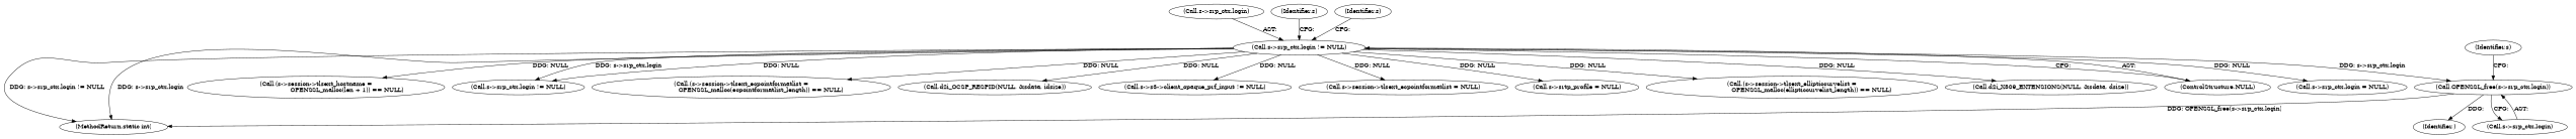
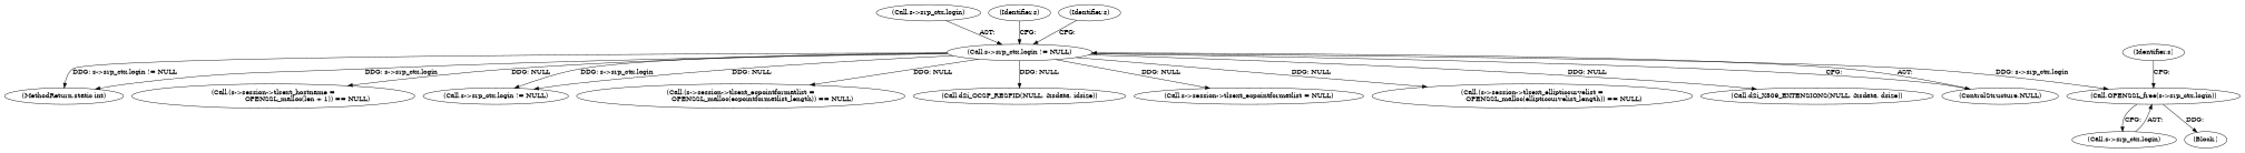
  digraph {
    n1 [label="(Call,OPENSSL_free(s->srp_ctx.login))"]
    n2 [label="(Call,s->srp_ctx.login)"]
-   n3 [label="(Identifier,)"]
+   n3 [label="(Block,)"]
    n4 [label="(MethodReturn,static int)"]
    n5 [label="(Call,s->srp_ctx.login != NULL)"]
    n6 [label="(Call,(s->session->tlsext_hostname =\n                                 OPENSSL_malloc(len + 1)) == NULL)"]
    n7 [label="(Call,s->srp_ctx.login != NULL)"]
    n8 [label="(Call,(s->session->tlsext_ecpointformatlist =\n                     OPENSSL_malloc(ecpointformatlist_length)) == NULL)"]
    n9 [label="(Call,d2i_OCSP_RESPID(NULL, &sdata, idsize))"]
-   n10 [label="(Call,s->s3->client_opaque_prf_input != NULL)"]
    n11 [label="(Call,s->session->tlsext_ecpointformatlist = NULL)"]
-   n12 [label="(Call,s->srtp_profile = NULL)"]
    n13 [label="(Call,(s->session->tlsext_ellipticcurvelist =\n                     OPENSSL_malloc(ellipticcurvelist_length)) == NULL)"]
    n14 [label="(Call,d2i_X509_EXTENSIONS(NULL, &sdata, dsize))"]
    n15 [label="(ControlStructure,NULL)"]
-   n16 [label="(Call,s->srp_ctx.login = NULL)"]
    n17 [label="(Identifier,s)"]
    n18 [label="(Call,s->srp_ctx.login)"]
    n19 [label="(Identifier,s)"]
    n20 [label="(Identifier,s)"]
    n1 -> n2 [label="CFG: "]
    n1 -> n3 [label="DDG: "]
-   n1 -> n4 [label="DDG: OPENSSL_free(s->srp_ctx.login)"]
    n2 -> n1 [label="AST: "]
    n5 -> n1 [label="DDG: s->srp_ctx.login"]
    n5 -> n4 [label="DDG: s->srp_ctx.login != NULL"]
    n5 -> n4 [label="DDG: s->srp_ctx.login"]
    n5 -> n6 [label="DDG: NULL"]
    n5 -> n7 [label="DDG: s->srp_ctx.login"]
    n5 -> n7 [label="DDG: NULL"]
    n5 -> n8 [label="DDG: NULL"]
    n5 -> n9 [label="DDG: NULL"]
-   n5 -> n10 [label="DDG: NULL"]
    n5 -> n11 [label="DDG: NULL"]
-   n5 -> n12 [label="DDG: NULL"]
    n5 -> n13 [label="DDG: NULL"]
    n5 -> n14 [label="DDG: NULL"]
    n5 -> n15 [label="CFG: "]
-   n5 -> n16 [label="DDG: NULL"]
    n15 -> n5 [label="AST: "]
    n17 -> n1 [label="CFG: "]
    n18 -> n5 [label="AST: "]
    n19 -> n5 [label="CFG: "]
    n20 -> n5 [label="CFG: "]
  }
